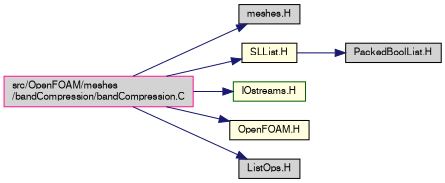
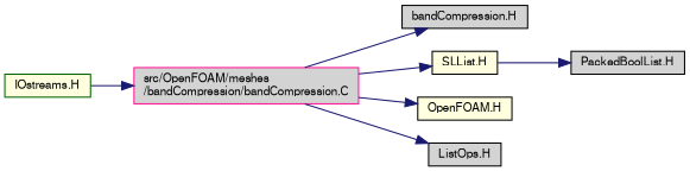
  digraph {
    rankdir=LR
    node [color=black fillcolor=lightgrey fontname=FreeSans fontsize=10 shape=record style=filled]
    edge [color=midnightblue fontname=FreeSans fontsize=10 labelfontname=FreeSans labelfontsize=10 style=solid]
    n1 [color=deeppink fontcolor=black height=0.2 label="src/OpenFOAM/meshes\l/bandCompression/bandCompression.C" width=0.4]
-   n2 [height=0.2 label="meshes.H" width=0.4]
+   n2 [height=0.2 label="bandCompression.H" width=0.4]
    n3 [fillcolor=lightyellow height=0.2 label="SLList.H" width=0.4]
    n4 [color=darkgreen fillcolor=lightyellow height=0.2 label="IOstreams.H" width=0.4]
    n5 [fillcolor=lightyellow height=0.2 label="OpenFOAM.H" width=0.4]
    n6 [height=0.2 label="ListOps.H" width=0.4]
    n7 [height=0.2 label="PackedBoolList.H" width=0.4]
    n1 -> n2
    n1 -> n3
-   n1 -> n4
+   n4 -> n1
    n1 -> n5
    n1 -> n6
    n3 -> n7
  }
